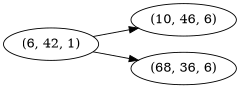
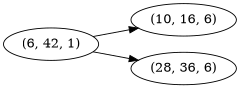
  digraph {
    rankdir=LR
    n1 [label="(6, 42, 1)"]
-   "(10, 16, 6)" [label="(10, 46, 6)"]
-   "(28, 36, 6)" [label="(68, 36, 6)"]
+   "(10, 16, 6)"
+   "(28, 36, 6)"
    n1 -> "(10, 16, 6)"
    n1 -> "(28, 36, 6)"
  }
